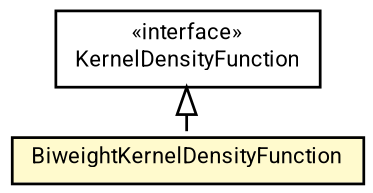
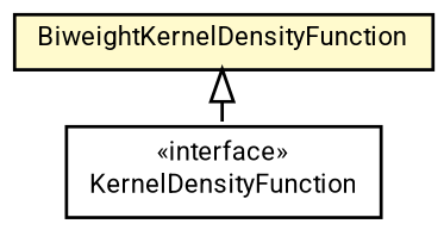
  digraph {
    nodesep=0.15
    rankdir=TB
    ranksep=0.25
    node [fontcolor=black fontname=Roboto fontsize=8 margin=0 shape=plaintext]
    n1 [height=0 label=<<table title="de.lmu.ifi.dbs.elki.math.statistics.kernelfunctions.BiweightKernelDensityFunction" border="0" cellborder="1" cellspacing="0" cellpadding="2" bgcolor="lemonChiffon" href="BiweightKernelDensityFunction.html" target="_parent"> 		<tr><td><table border="0" cellspacing="0" cellpadding="1"> 		<tr><td align="center" balign="center"> <font face="Roboto">BiweightKernelDensityFunction</font> </td></tr> 		</table></td></tr> 		</table>> width=0]
    n2 [height=0 label=<<table title="de.lmu.ifi.dbs.elki.math.statistics.kernelfunctions.KernelDensityFunction" border="0" cellborder="1" cellspacing="0" cellpadding="2" href="KernelDensityFunction.html" target="_parent"> 		<tr><td><table border="0" cellspacing="0" cellpadding="1"> 		<tr><td align="center" balign="center"> &#171;interface&#187; </td></tr> 		<tr><td align="center" balign="center"> <font face="Roboto">KernelDensityFunction</font> </td></tr> 		</table></td></tr> 		</table>> width=0]
-   n2 -> n1 [arrowtail=empty color=black dir=back fontname=Roboto fontsize=7 labelfontname=Roboto labelfontsize=7 style=dashed weight=9]
+   n1 -> n2 [arrowtail=empty color=black dir=back fontname=Roboto fontsize=7 labelfontname=Roboto labelfontsize=7 style=dashed weight=9]
  }
